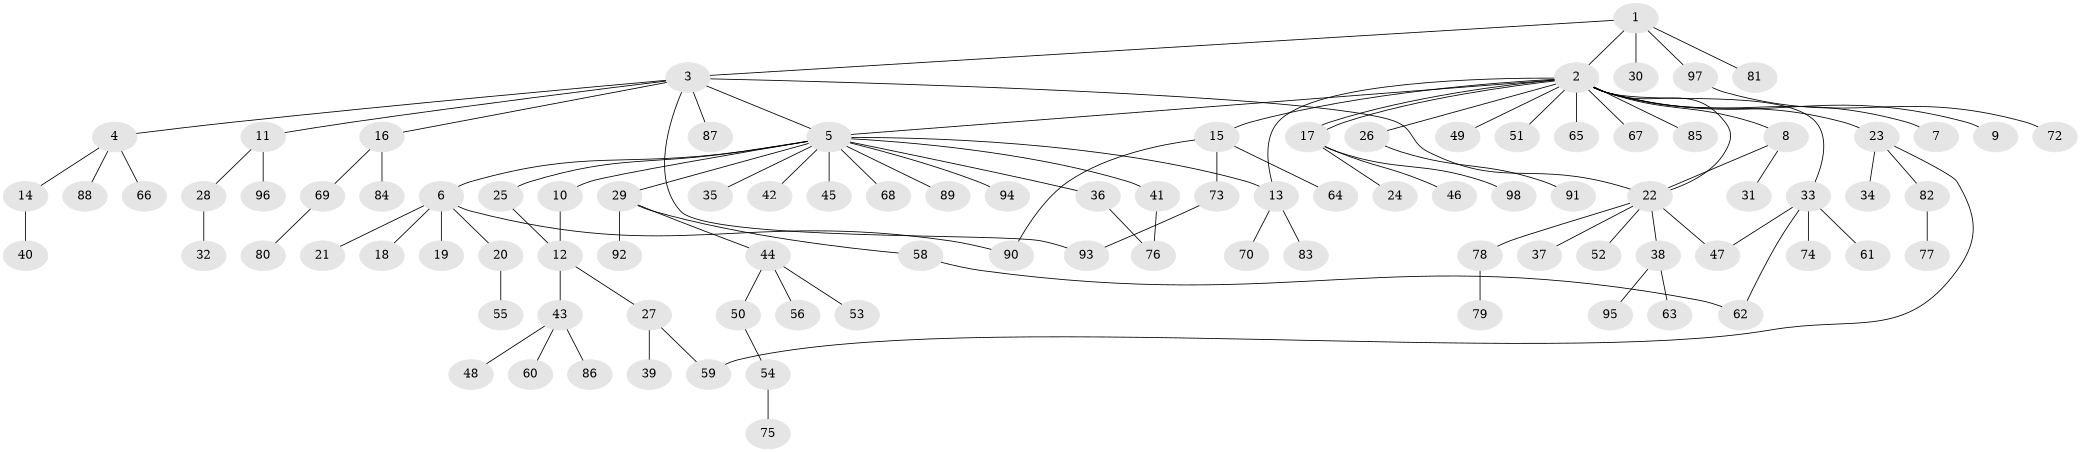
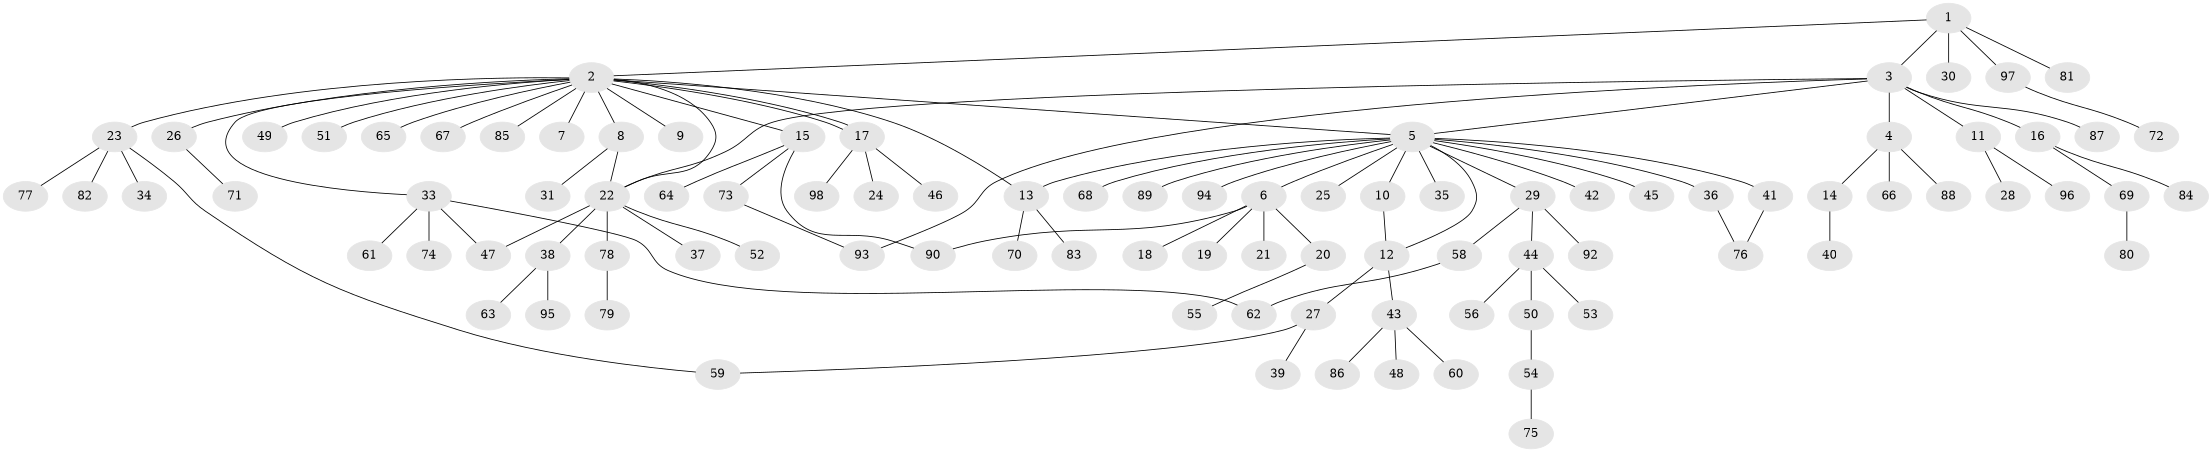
  graph {
    node [color=gray90 style=filled]
    1
    2
    3
    30
    n5 [label=97]
    81
    5
    7
    8
    9
    13
    15
    17
    22
    23
    26
    33
    49
    51
    65
    67
    85
    4
    11
    16
    87
    93
    72
    6
    10
    12
    25
    29
    35
    36
    41
    42
    45
    68
    89
    94
    31
    70
    83
    90
    64
    73
    24
    46
    n50 [label=98]
    37
    38
    47
    52
    78
    34
    59
    77
    82
-   71 [label=91]
+   71
    61
    62
    74
    14
    66
    88
    28
    96
    69
    84
    40
    18
    19
    20
    21
    27
    43
    44
    58
    92
    76
    55
-   32
    39
    48
    60
    86
    80
    63
    95
    79
    50
    53
    56
    54
    75
    1 -- 2
    1 -- 3
    1 -- 30
    1 -- n5
    1 -- 81
    2 -- 5
    2 -- 7
    2 -- 8
    2 -- 9
    2 -- 13
    2 -- 15
    2 -- 17
    2 -- 17
    2 -- 22
    2 -- 23
    2 -- 26
    2 -- 33
    2 -- 49
    2 -- 51
    2 -- 65
    2 -- 67
    2 -- 85
    3 -- 5
    3 -- 22
    3 -- 4
    3 -- 11
    3 -- 16
    3 -- 87
    3 -- 93
    n5 -- 72
    5 -- 13
    5 -- 6
    5 -- 10
-   25 -- 12
+   5 -- 12
    5 -- 25
    5 -- 29
    5 -- 35
    5 -- 36
    5 -- 41
    5 -- 42
    5 -- 45
    5 -- 68
    5 -- 89
    5 -- 94
    8 -- 22
    8 -- 31
    13 -- 70
    13 -- 83
    15 -- 90
    15 -- 64
    15 -- 73
    17 -- 24
    17 -- 46
    17 -- n50
    22 -- 37
    22 -- 38
    22 -- 47
    22 -- 52
    22 -- 78
    23 -- 34
    23 -- 59
-   82 -- 77
+   23 -- 77
    23 -- 82
    26 -- 71
    33 -- 47
    33 -- 61
    33 -- 62
    33 -- 74
    4 -- 14
    4 -- 66
    4 -- 88
    11 -- 28
    11 -- 96
    16 -- 69
    16 -- 84
    6 -- 90
    6 -- 18
    6 -- 19
    6 -- 20
    6 -- 21
    10 -- 12
    12 -- 27
    12 -- 43
    29 -- 44
    29 -- 58
    29 -- 92
    36 -- 76
    41 -- 76
    73 -- 93
    38 -- 63
    38 -- 95
    78 -- 79
    14 -- 40
-   28 -- 32
    69 -- 80
    20 -- 55
    27 -- 59
    27 -- 39
    43 -- 48
    43 -- 60
    43 -- 86
    44 -- 50
    44 -- 53
    44 -- 56
    58 -- 62
    50 -- 54
    54 -- 75
  }
